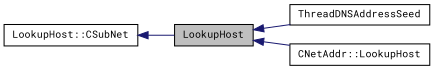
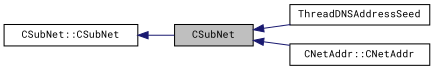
  digraph {
    fontname="Roboto Mono"
    rankdir=LR
    node [color=black fillcolor=white fontname="Roboto Mono" fontsize=10 shape=record style=filled]
    edge [color=midnightblue dir=back fontname="Roboto Mono" fontsize=10 labelfontname=Helvetica labelfontsize=10 style=solid]
-   n1 [fillcolor=grey75 fontcolor=black height=0.2 label=LookupHost width=0.4]
+   n1 [fillcolor=grey75 fontcolor=black height=0.2 label=CSubNet width=0.4]
    n2 [height=0.2 label=ThreadDNSAddressSeed width=0.4]
-   n3 [height=0.2 label="CNetAddr::LookupHost" width=0.4]
-   n4 [height=0.2 label="LookupHost::CSubNet" width=0.4]
+   n3 [height=0.2 label="CNetAddr::CNetAddr" width=0.4]
+   n4 [height=0.2 label="CSubNet::CSubNet" width=0.4]
    n1 -> n2
    n1 -> n3
    n4 -> n1
  }
